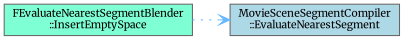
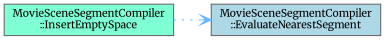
  digraph {
    rankdir=LR
    fontname=Merriweather
    node [fontname=Merriweather fontsize=10 shape=box style=filled]
-   n1 [color=gray40 fillcolor=aquamarine fontcolor=black height=0.2 label="FEvaluateNearestSegmentBlender\l::InsertEmptySpace" width=0.4]
+   n1 [color=gray40 fillcolor=aquamarine fontcolor=black height=0.2 label="MovieSceneSegmentCompiler\l::InsertEmptySpace" width=0.4]
    n2 [color=grey40 fillcolor=lightblue height=0.2 label="MovieSceneSegmentCompiler\l::EvaluateNearestSegment" width=0.4]
    n1 -> n2 [color=steelblue1 fontname=Merriweather fontsize=10 labelfontname=Helvetica labelfontsize=10 style=dotted arrowhead=vee]
  }
